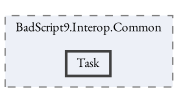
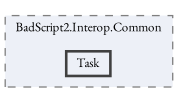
  digraph {
    compound=true
    rankdir=LR
    fontname="EB Garamond"
    n1 [color=grey25 fillcolor="#edf0f7" fontname="EB Garamond" fontsize=10 height=0.2 label=Task shape=box style="filled,bold" width=0.4]
    subgraph cluster_1 {
      bgcolor="#edf0f7"
      fontsize=10
-     label="BadScript9.Interop.Common"
+     label="BadScript2.Interop.Common"
      pencolor=grey50
      style="filled,dashed"
      n1
    }
  }
